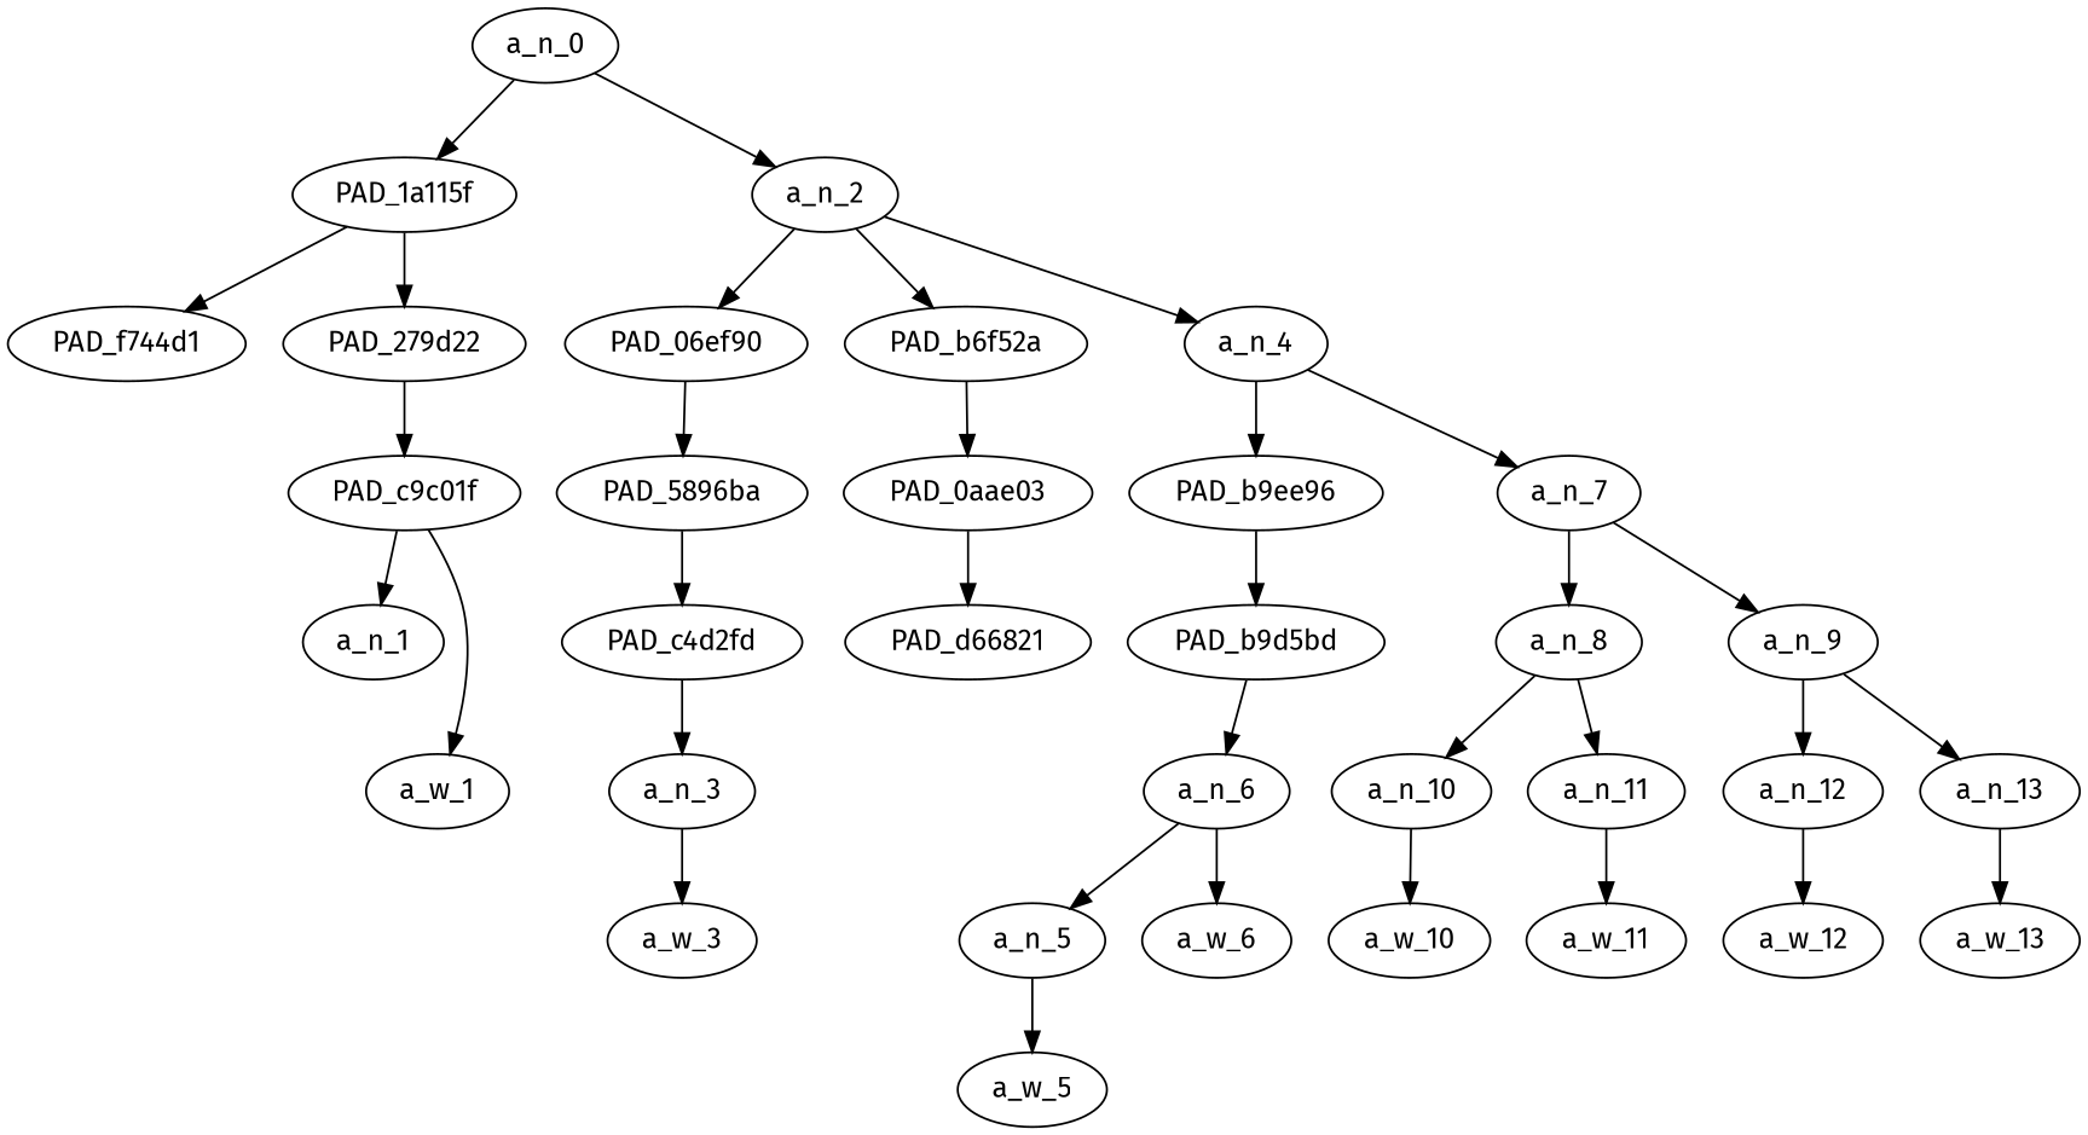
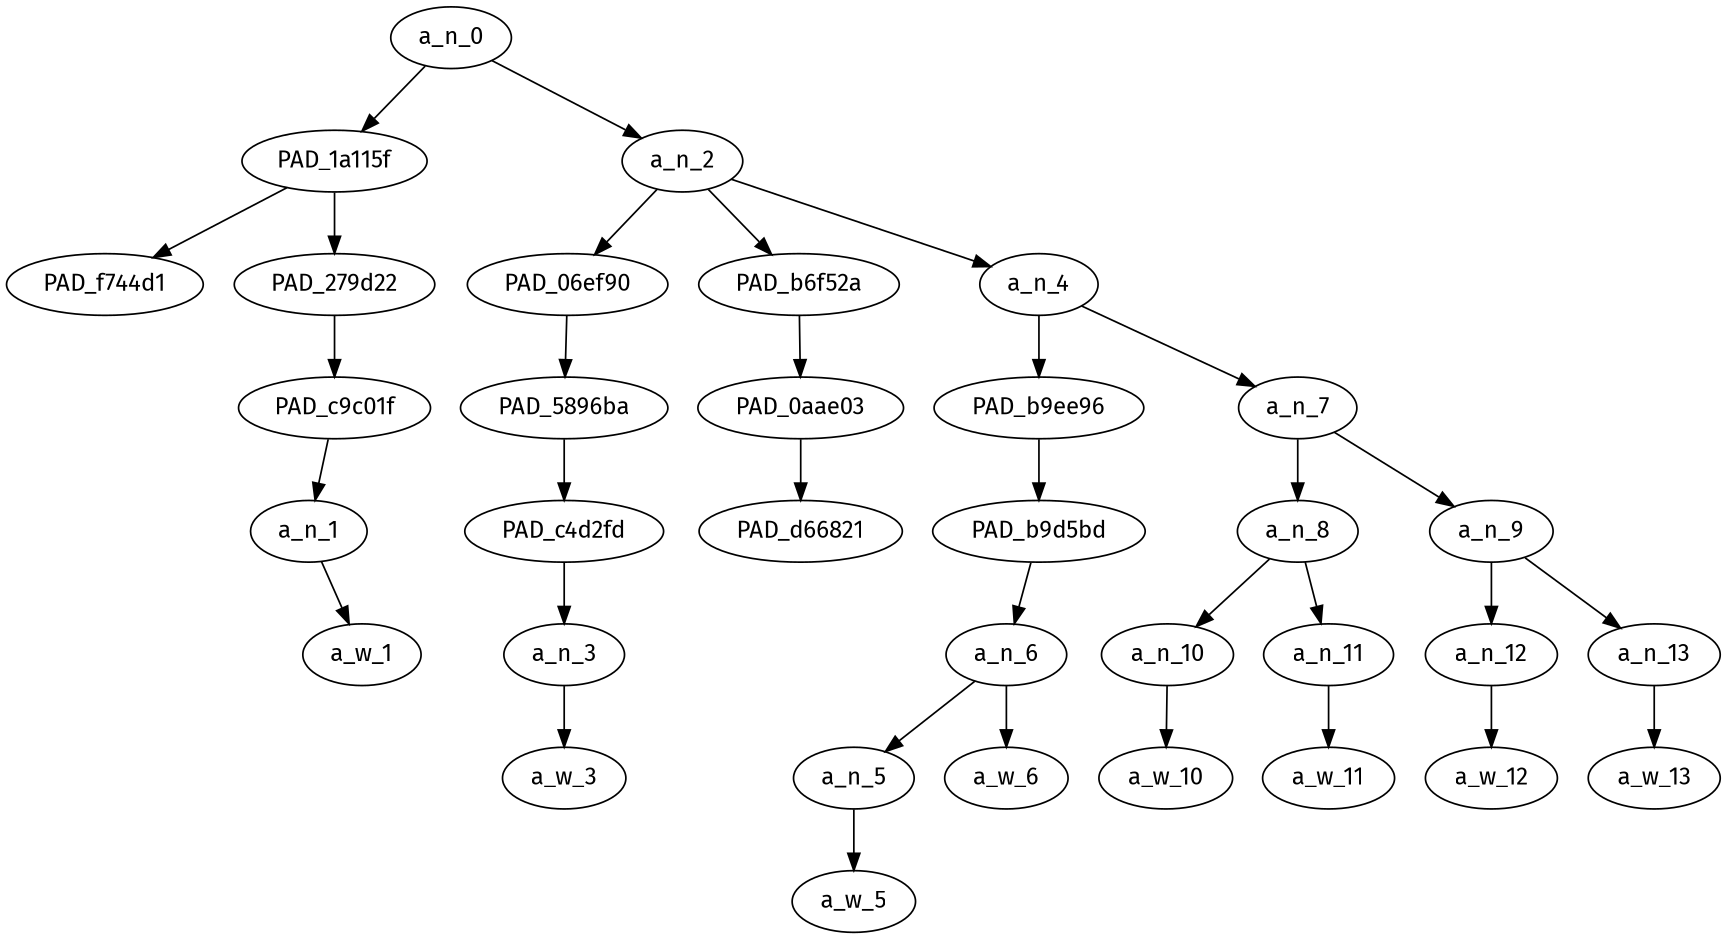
  strict digraph {
    fontname="Fira Sans"
    node [div_dir=1 fontname="Fira Sans" index=0 level=1 text_span="[0]" value=0.07129978]
    edge [fontname="Fira Sans"]
    a_n_0 [level=6 text_span="[0, 1, 2, 3, 4, 5, 6, 7]" value=0.99999999]
    PAD_1a115f [level=5]
    a_n_2 [index=1 level=5 text_span="[1, 2, 3, 4, 5, 6, 7]" value=0.92812429]
    PAD_f744d1 [level=4]
    PAD_279d22 [level=3]
    PAD_06ef90 [index=1 level=4 text_span="[1]" value=0.07119533]
    PAD_b6f52a [div_dir=-1 index=3 level=4 text_span="[7]" value=0.08130519]
    a_n_4 [index=2 level=4 text_span="[2, 3, 4, 5, 6]" value=0.77505519]
    PAD_5896ba [index=1 level=3 text_span="[1]" value=0.07119533]
    PAD_0aae03 [div_dir=-1 index=4 level=3 text_span="[7]" value=0.08130519]
    PAD_b9ee96 [index=2 level=3 text_span="[2]" value=0.08893529]
    a_n_7 [index=3 level=3 text_span="[3, 4, 5, 6]" value=0.68559374]
    PAD_c9c01f [level=2]
    a_n_1
    a_w_1 [div_dir=0 level=0 value=i]
    PAD_c4d2fd [index=1 level=2 text_span="[1]" value=0.07119533]
    PAD_d66821 [div_dir=-1 index=5 level=2 text_span="[7]" value=0.08130519]
    PAD_b9d5bd [index=2 level=2 text_span="[2]" value=0.08893529]
    a_n_8 [index=3 level=2 text_span="[3, 4]" value=0.50584963]
    a_n_9 [index=4 level=2 text_span="[5, 6]" value=0.17941060]
    a_n_3 [index=1 text_span="[1]" value=0.07119533]
    a_w_3 [div_dir=0 index=1 level=0 text_span="[1]" value=be]
    a_n_5 [div_dir=-1 index=7 text_span="[7]" value=0.08130519]
    a_w_5 [div_dir=0 index=7 level=0 text_span="[7]" value=mine]
    a_n_6 [index=2 text_span="[2]" value=0.08893529]
    a_n_10 [index=3 text_span="[3]" value=0.09445661]
    a_n_11 [index=4 text_span="[4]" value=0.41130854]
    a_n_12 [div_dir=-1 index=5 text_span="[5]" value=0.09701750]
    a_n_13 [index=6 text_span="[6]" value=0.08196182]
    a_w_6 [div_dir=0 index=2 level=0 text_span="[2]" value=under]
    a_w_10 [div_dir=0 index=3 level=0 text_span="[3]" value=this]
    a_w_11 [div_dir=0 index=4 level=0 text_span="[4]" value=nigga]
    a_w_12 [div_dir=0 index=5 level=0 text_span="[5]" value=like]
    a_w_13 [div_dir=0 index=6 level=0 text_span="[6]" value=he]
    a_n_0 -> PAD_1a115f
    a_n_0 -> a_n_2
    PAD_1a115f -> PAD_f744d1
    PAD_1a115f -> PAD_279d22
    a_n_2 -> PAD_06ef90
    a_n_2 -> PAD_b6f52a
    a_n_2 -> a_n_4
    PAD_279d22 -> PAD_c9c01f
    PAD_06ef90 -> PAD_5896ba
    PAD_b6f52a -> PAD_0aae03
    a_n_4 -> PAD_b9ee96
    a_n_4 -> a_n_7
    PAD_5896ba -> PAD_c4d2fd
    PAD_0aae03 -> PAD_d66821
    PAD_b9ee96 -> PAD_b9d5bd
    a_n_7 -> a_n_8
    a_n_7 -> a_n_9
    PAD_c9c01f -> a_n_1
-   PAD_c9c01f -> a_w_1
+   a_n_1 -> a_w_1
    PAD_c4d2fd -> a_n_3
    PAD_b9d5bd -> a_n_6
    a_n_8 -> a_n_10
    a_n_8 -> a_n_11
    a_n_9 -> a_n_12
    a_n_9 -> a_n_13
    a_n_3 -> a_w_3
    a_n_5 -> a_w_5
    a_n_6 -> a_n_5
    a_n_6 -> a_w_6
    a_n_10 -> a_w_10
    a_n_11 -> a_w_11
    a_n_12 -> a_w_12
    a_n_13 -> a_w_13
  }
